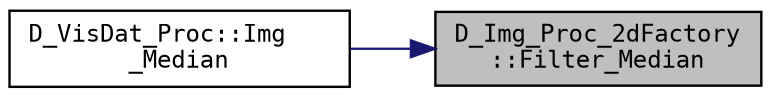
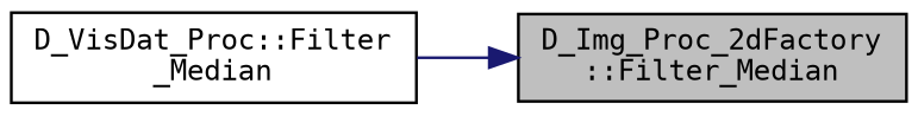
  digraph {
    rankdir=RL
    fontname="DejaVu Sans Mono"
    node [color=black fontname="DejaVu Sans Mono" fontsize=10 shape=record style=filled]
    n1 [fillcolor=grey75 fontcolor=black height=0.2 label="D_Img_Proc_2dFactory\l::Filter_Median" width=0.4]
-   n2 [fillcolor=white height=0.2 label="D_VisDat_Proc::Img\l_Median" width=0.4]
+   n2 [fillcolor=white height=0.2 label="D_VisDat_Proc::Filter\l_Median" width=0.4]
    n1 -> n2 [color=midnightblue dir=back fontname="DejaVu Sans Mono" fontsize=10 labelfontname=Helvetica labelfontsize=10 style=solid]
  }
